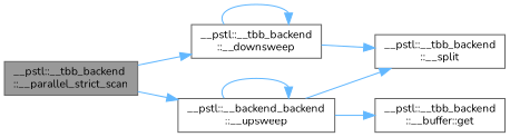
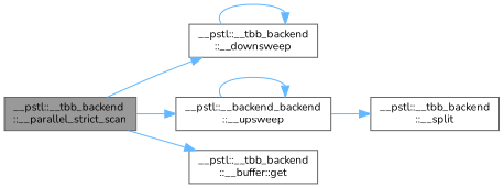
  digraph {
    fontname=Nunito
    rankdir=LR
    node [color=grey40 fillcolor=white fontname=Nunito fontsize=10 shape=box style=filled]
    edge [color=steelblue1 fontname=Nunito fontsize=10 labelfontname=Helvetica labelfontsize=10 style=solid]
    n1 [color=gray40 fillcolor=grey60 fontcolor=black height=0.2 label="__pstl::__tbb_backend\l::__parallel_strict_scan" width=0.4]
    n2 [height=0.2 label="__pstl::__tbb_backend\l::__downsweep" width=0.4]
    n3 [height=0.2 label="__pstl::__backend_backend\l::__upsweep" width=0.4]
    n4 [height=0.2 label="__pstl::__tbb_backend\l::__buffer::get" width=0.4]
    n5 [height=0.2 label="__pstl::__tbb_backend\l::__split" width=0.4]
    n1 -> n2
    n1 -> n3
-   n3 -> n4
+   n1 -> n4
    n2 -> n2
-   n2 -> n5
    n3 -> n3
    n3 -> n5
  }
